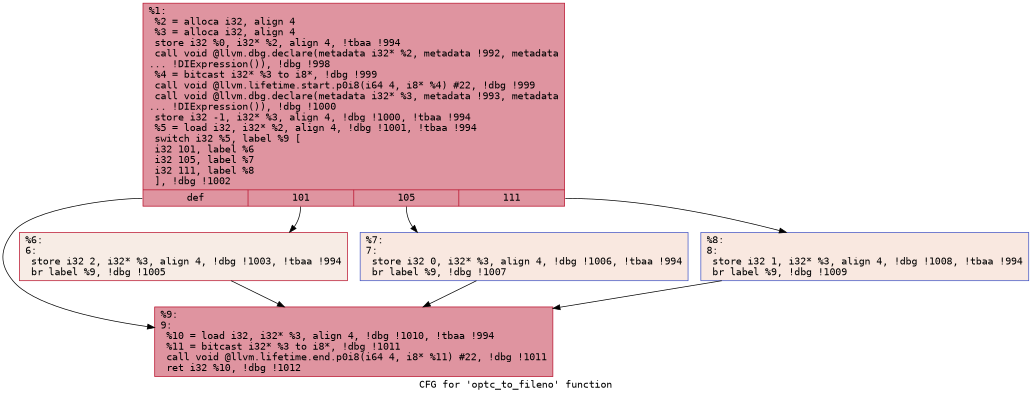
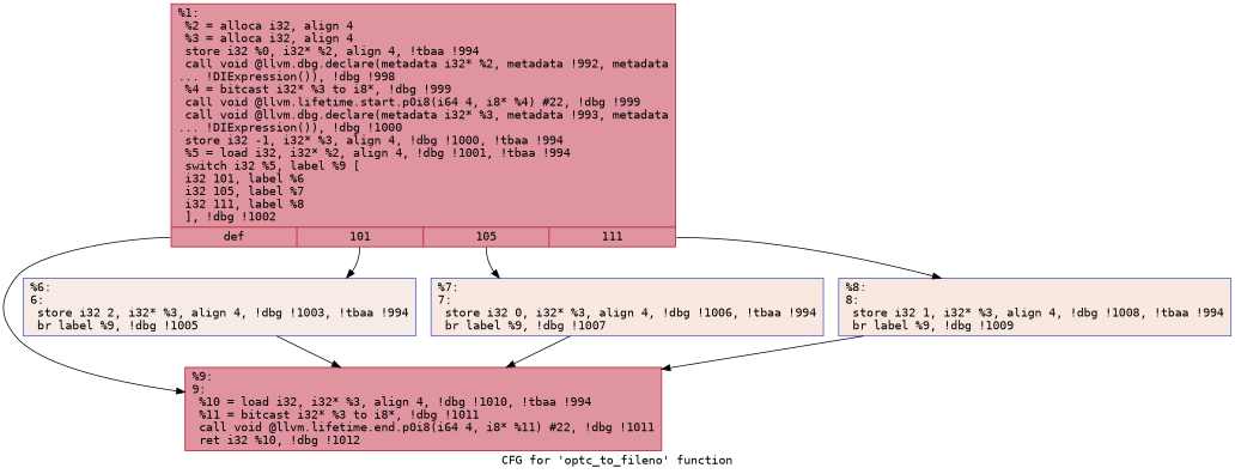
  digraph {
    label="CFG for 'optc_to_fileno' function"
    fontname="DejaVu Sans Mono"
    node [color="#3d50c3ff" fillcolor="#b70d2870" shape=record style=filled fontname="DejaVu Sans Mono"]
    edge [fontname="DejaVu Sans Mono"]
    n1 [color="#b70d28ff" label="{%1:\l  %2 = alloca i32, align 4\l  %3 = alloca i32, align 4\l  store i32 %0, i32* %2, align 4, !tbaa !994\l  call void @llvm.dbg.declare(metadata i32* %2, metadata !992, metadata\l... !DIExpression()), !dbg !998\l  %4 = bitcast i32* %3 to i8*, !dbg !999\l  call void @llvm.lifetime.start.p0i8(i64 4, i8* %4) #22, !dbg !999\l  call void @llvm.dbg.declare(metadata i32* %3, metadata !993, metadata\l... !DIExpression()), !dbg !1000\l  store i32 -1, i32* %3, align 4, !dbg !1000, !tbaa !994\l  %5 = load i32, i32* %2, align 4, !dbg !1001, !tbaa !994\l  switch i32 %5, label %9 [\l    i32 101, label %6\l    i32 105, label %7\l    i32 111, label %8\l  ], !dbg !1002\l|{<s0>def|<s1>101|<s2>105|<s3>111}}"]
    n2 [color="#b70d28ff" label="{%9:\l9:                                                \l  %10 = load i32, i32* %3, align 4, !dbg !1010, !tbaa !994\l  %11 = bitcast i32* %3 to i8*, !dbg !1011\l  call void @llvm.lifetime.end.p0i8(i64 4, i8* %11) #22, !dbg !1011\l  ret i32 %10, !dbg !1012\l}"]
-   n3 [color="#b70d28ff" fillcolor="#ecd3c570" label="{%6:\l6:                                                \l  store i32 2, i32* %3, align 4, !dbg !1003, !tbaa !994\l  br label %9, !dbg !1005\l}"]
+   n3 [fillcolor="#ecd3c570" label="{%6:\l6:                                                \l  store i32 2, i32* %3, align 4, !dbg !1003, !tbaa !994\l  br label %9, !dbg !1005\l}"]
    n4 [fillcolor="#f1ccb870" label="{%7:\l7:                                                \l  store i32 0, i32* %3, align 4, !dbg !1006, !tbaa !994\l  br label %9, !dbg !1007\l}"]
    n5 [fillcolor="#f1ccb870" label="{%8:\l8:                                                \l  store i32 1, i32* %3, align 4, !dbg !1008, !tbaa !994\l  br label %9, !dbg !1009\l}"]
    n1 -> n2 [tailport=s0]
    n1 -> n3 [tailport=s1]
    n1 -> n4 [tailport=s2]
    n1 -> n5 [tailport=s3]
    n3 -> n2
    n4 -> n2
    n5 -> n2
  }
